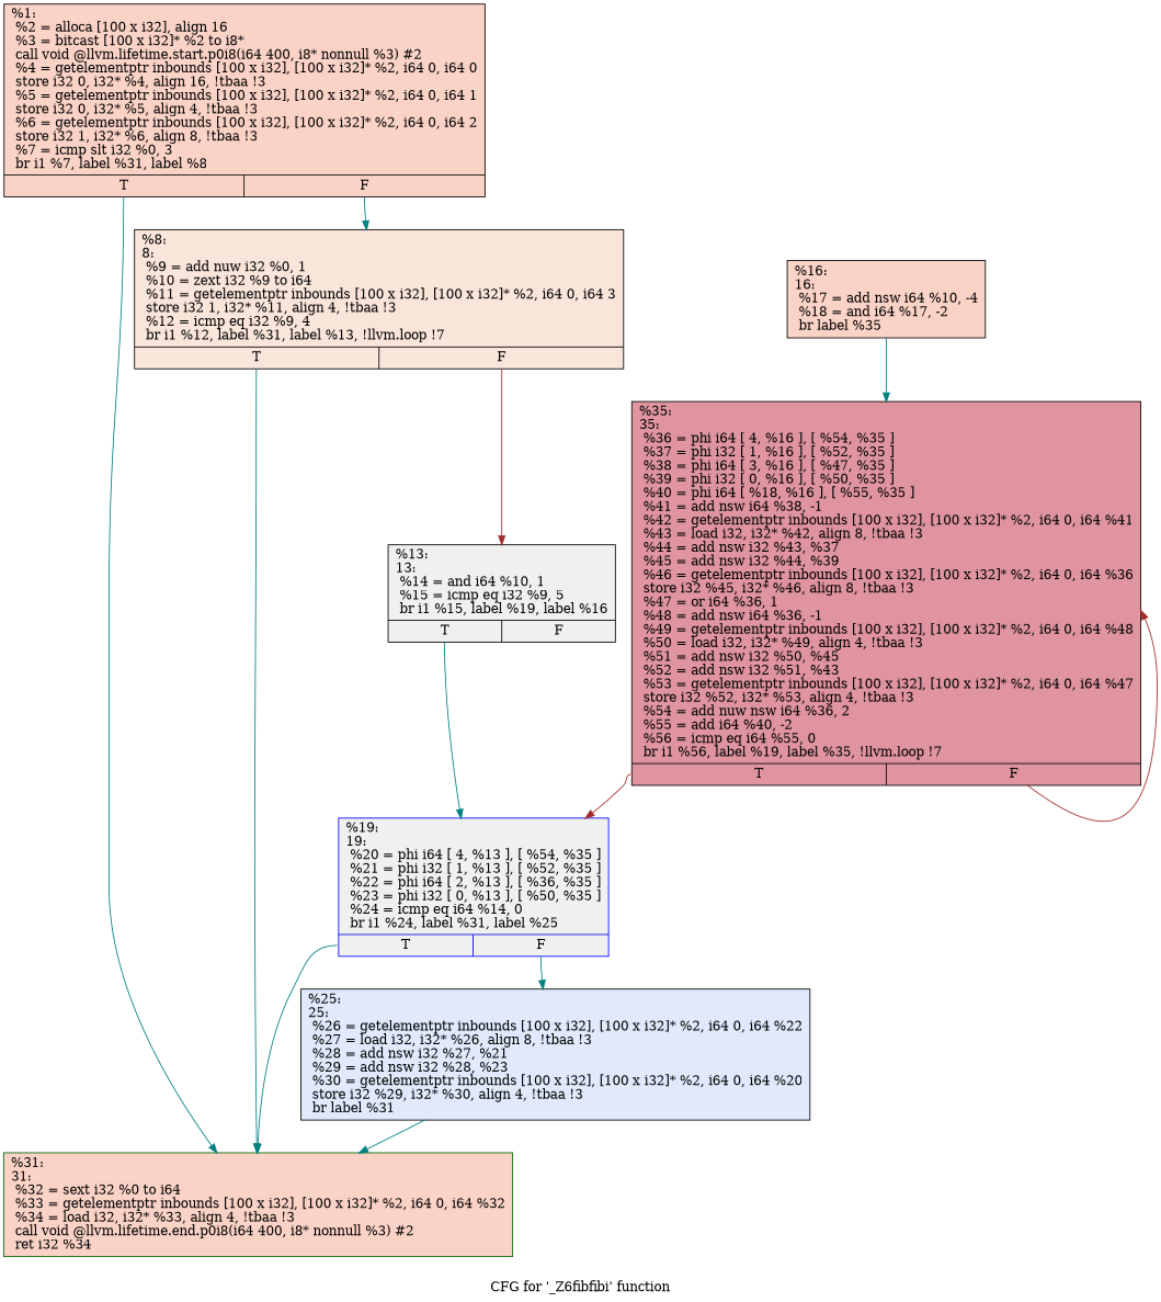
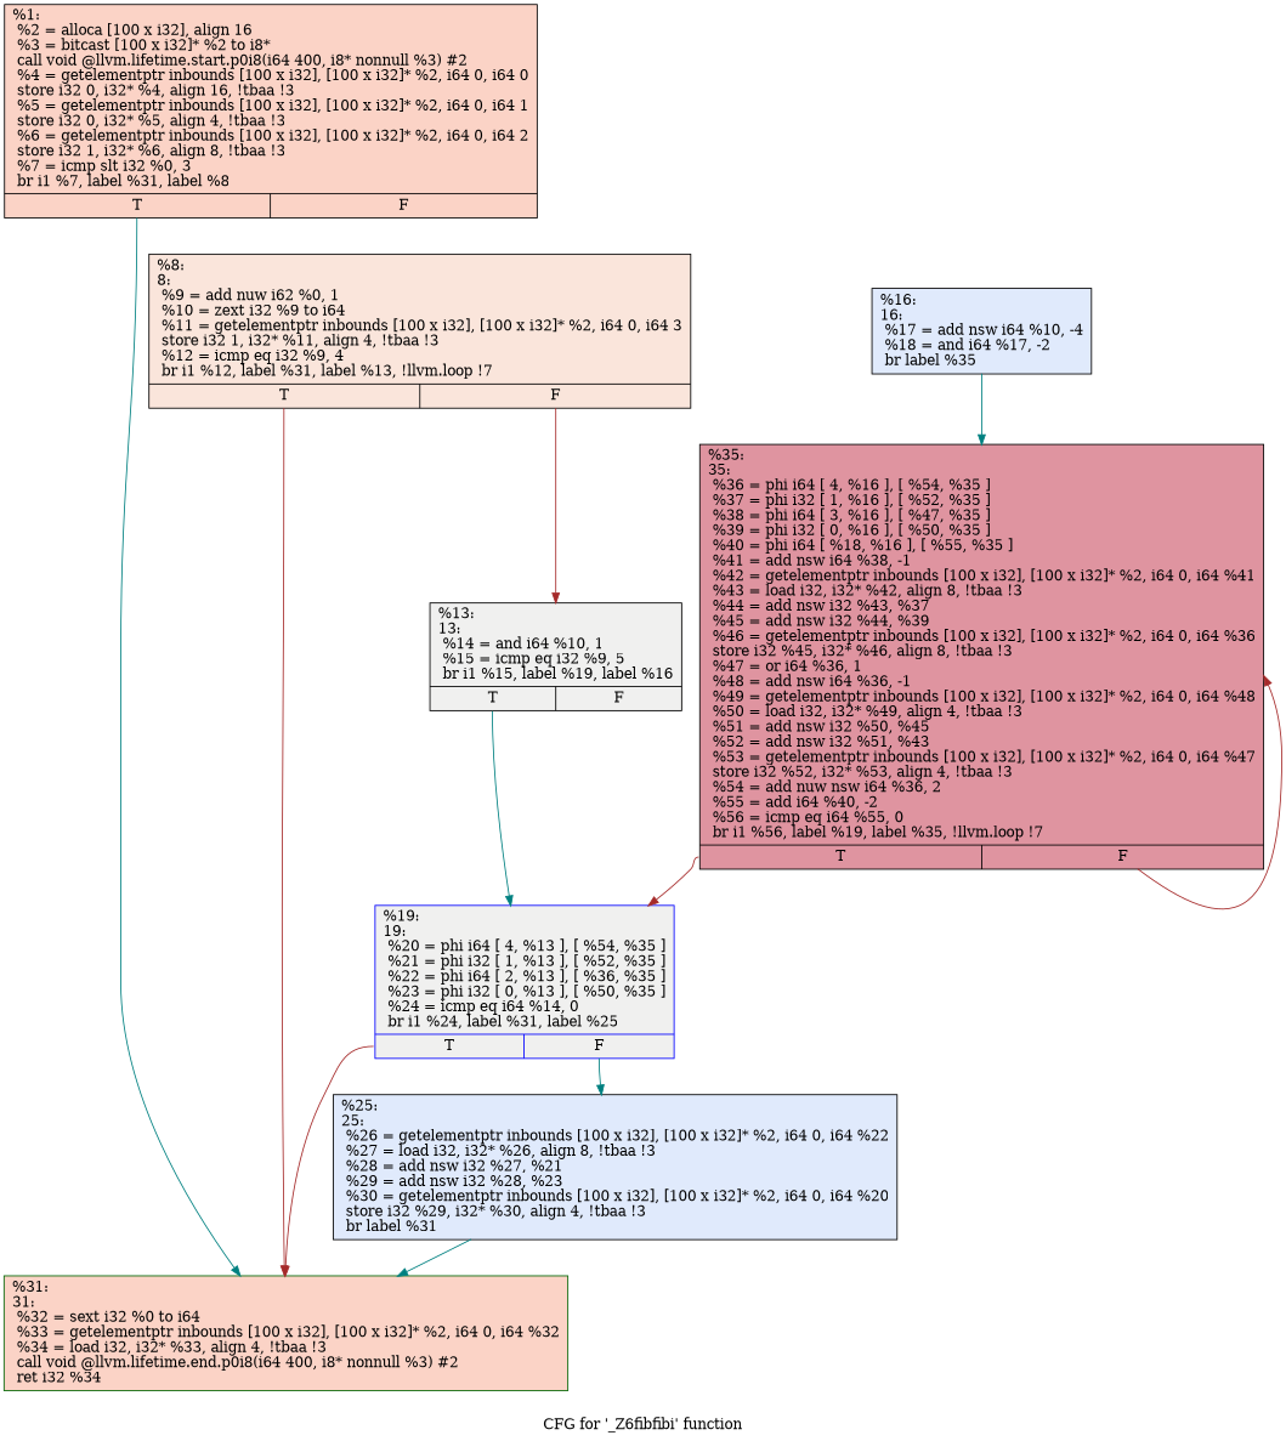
  digraph {
    label="CFG for '_Z6fibfibi' function"
    node [color=black fillcolor="#f59c7d70" shape=record style=filled]
    edge [color=teal tailport=s0]
    n1 [label="{%1:\l  %2 = alloca [100 x i32], align 16\l  %3 = bitcast [100 x i32]* %2 to i8*\l  call void @llvm.lifetime.start.p0i8(i64 400, i8* nonnull %3) #2\l  %4 = getelementptr inbounds [100 x i32], [100 x i32]* %2, i64 0, i64 0\l  store i32 0, i32* %4, align 16, !tbaa !3\l  %5 = getelementptr inbounds [100 x i32], [100 x i32]* %2, i64 0, i64 1\l  store i32 0, i32* %5, align 4, !tbaa !3\l  %6 = getelementptr inbounds [100 x i32], [100 x i32]* %2, i64 0, i64 2\l  store i32 1, i32* %6, align 8, !tbaa !3\l  %7 = icmp slt i32 %0, 3\l  br i1 %7, label %31, label %8\l|{<s0>T|<s1>F}}"]
    n2 [color=darkgreen label="{%31:\l31:                                               \l  %32 = sext i32 %0 to i64\l  %33 = getelementptr inbounds [100 x i32], [100 x i32]* %2, i64 0, i64 %32\l  %34 = load i32, i32* %33, align 4, !tbaa !3\l  call void @llvm.lifetime.end.p0i8(i64 400, i8* nonnull %3) #2\l  ret i32 %34\l}"]
-   n3 [fillcolor="#f4c5ad70" label="{%8:\l8:                                                \l  %9 = add nuw i32 %0, 1\l  %10 = zext i32 %9 to i64\l  %11 = getelementptr inbounds [100 x i32], [100 x i32]* %2, i64 0, i64 3\l  store i32 1, i32* %11, align 4, !tbaa !3\l  %12 = icmp eq i32 %9, 4\l  br i1 %12, label %31, label %13, !llvm.loop !7\l|{<s0>T|<s1>F}}"]
+   n3 [fillcolor="#f4c5ad70" label="{%8:\l8:                                                \l  %9 = add nuw i62 %0, 1\l  %10 = zext i32 %9 to i64\l  %11 = getelementptr inbounds [100 x i32], [100 x i32]* %2, i64 0, i64 3\l  store i32 1, i32* %11, align 4, !tbaa !3\l  %12 = icmp eq i32 %9, 4\l  br i1 %12, label %31, label %13, !llvm.loop !7\l|{<s0>T|<s1>F}}"]
    n4 [fillcolor="#dedcdb70" label="{%13:\l13:                                               \l  %14 = and i64 %10, 1\l  %15 = icmp eq i32 %9, 5\l  br i1 %15, label %19, label %16\l|{<s0>T|<s1>F}}"]
    n5 [color=blue fillcolor="#dedcdb70" label="{%19:\l19:                                               \l  %20 = phi i64 [ 4, %13 ], [ %54, %35 ]\l  %21 = phi i32 [ 1, %13 ], [ %52, %35 ]\l  %22 = phi i64 [ 2, %13 ], [ %36, %35 ]\l  %23 = phi i32 [ 0, %13 ], [ %50, %35 ]\l  %24 = icmp eq i64 %14, 0\l  br i1 %24, label %31, label %25\l|{<s0>T|<s1>F}}"]
    n6 [fillcolor="#b9d0f970" label="{%25:\l25:                                               \l  %26 = getelementptr inbounds [100 x i32], [100 x i32]* %2, i64 0, i64 %22\l  %27 = load i32, i32* %26, align 8, !tbaa !3\l  %28 = add nsw i32 %27, %21\l  %29 = add nsw i32 %28, %23\l  %30 = getelementptr inbounds [100 x i32], [100 x i32]* %2, i64 0, i64 %20\l  store i32 %29, i32* %30, align 4, !tbaa !3\l  br label %31\l}"]
-   n7 [label="{%16:\l16:                                               \l  %17 = add nsw i64 %10, -4\l  %18 = and i64 %17, -2\l  br label %35\l}"]
+   n7 [fillcolor="#b9d0f970" label="{%16:\l16:                                               \l  %17 = add nsw i64 %10, -4\l  %18 = and i64 %17, -2\l  br label %35\l}"]
    n8 [fillcolor="#b70d2870" label="{%35:\l35:                                               \l  %36 = phi i64 [ 4, %16 ], [ %54, %35 ]\l  %37 = phi i32 [ 1, %16 ], [ %52, %35 ]\l  %38 = phi i64 [ 3, %16 ], [ %47, %35 ]\l  %39 = phi i32 [ 0, %16 ], [ %50, %35 ]\l  %40 = phi i64 [ %18, %16 ], [ %55, %35 ]\l  %41 = add nsw i64 %38, -1\l  %42 = getelementptr inbounds [100 x i32], [100 x i32]* %2, i64 0, i64 %41\l  %43 = load i32, i32* %42, align 8, !tbaa !3\l  %44 = add nsw i32 %43, %37\l  %45 = add nsw i32 %44, %39\l  %46 = getelementptr inbounds [100 x i32], [100 x i32]* %2, i64 0, i64 %36\l  store i32 %45, i32* %46, align 8, !tbaa !3\l  %47 = or i64 %36, 1\l  %48 = add nsw i64 %36, -1\l  %49 = getelementptr inbounds [100 x i32], [100 x i32]* %2, i64 0, i64 %48\l  %50 = load i32, i32* %49, align 4, !tbaa !3\l  %51 = add nsw i32 %50, %45\l  %52 = add nsw i32 %51, %43\l  %53 = getelementptr inbounds [100 x i32], [100 x i32]* %2, i64 0, i64 %47\l  store i32 %52, i32* %53, align 4, !tbaa !3\l  %54 = add nuw nsw i64 %36, 2\l  %55 = add i64 %40, -2\l  %56 = icmp eq i64 %55, 0\l  br i1 %56, label %19, label %35, !llvm.loop !7\l|{<s0>T|<s1>F}}"]
    n1 -> n2
-   n1 -> n3 [tailport=s1]
-   n3 -> n2
+   n3 -> n2 [color=brown]
    n3 -> n4 [color=brown tailport=s1]
    n4 -> n5
-   n5 -> n2
+   n5 -> n2 [color=brown]
    n5 -> n6 [tailport=s1]
    n6 -> n2
    n7 -> n8
    n8 -> n5 [color=brown]
    n8 -> n8 [color=brown tailport=s1]
  }
